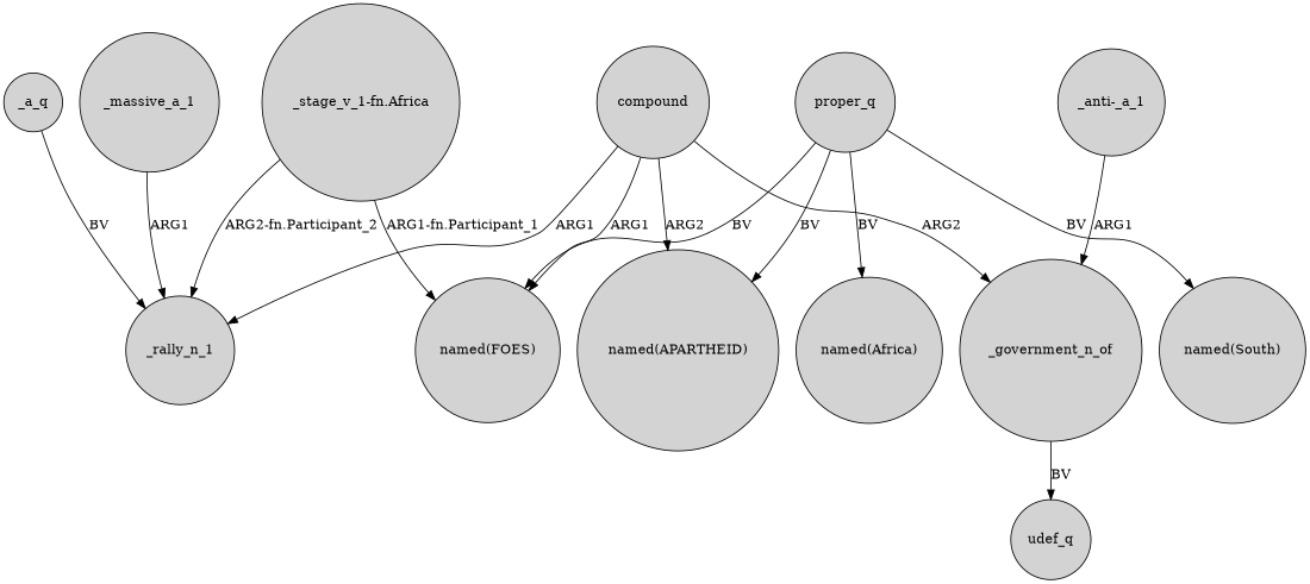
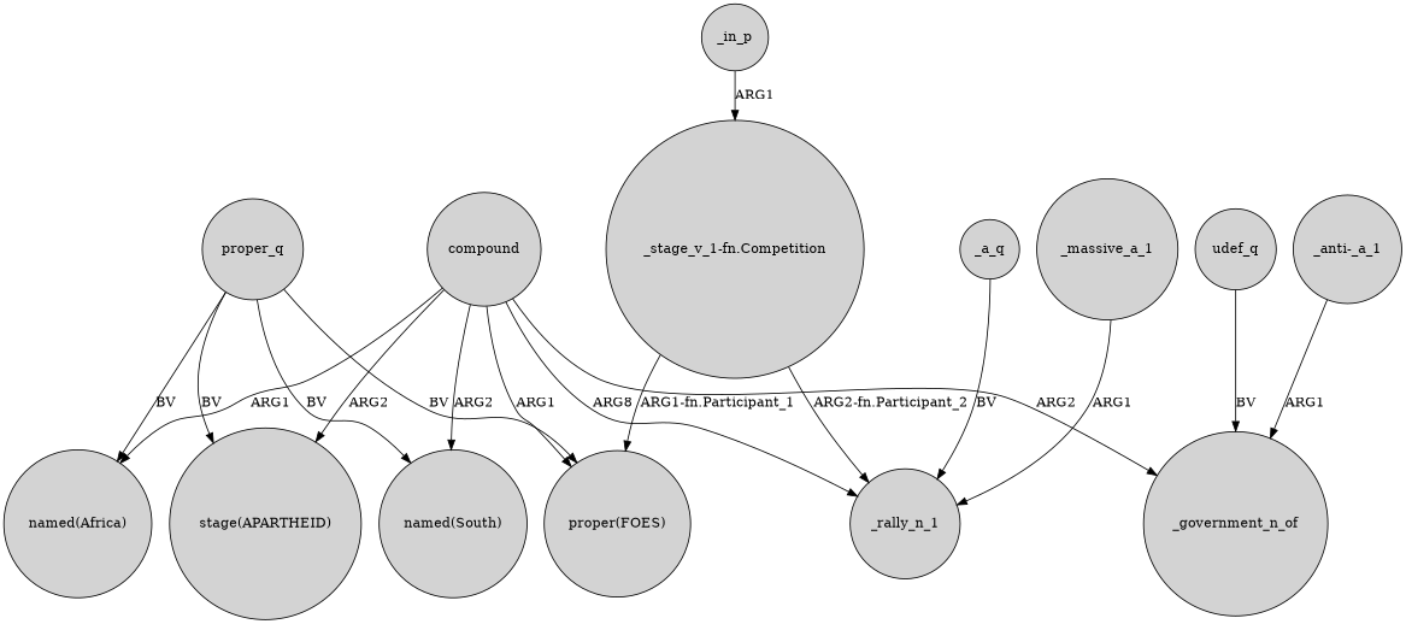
  digraph {
    node [shape=circle style=filled]
    compound
    "named(Africa)"
    _rally_n_1
-   "named(FOES)"
+   "named(FOES)" [label="proper(FOES)"]
    _government_n_of
    "named(South)"
-   "named(APARTHEID)"
-   "_stage_v_1-fn.Competition" [label="_stage_v_1-fn.Africa"]
+   "named(APARTHEID)" [label="stage(APARTHEID)"]
+   "_stage_v_1-fn.Competition"
    proper_q
    udef_q
+   _in_p
    "_anti-_a_1"
    _a_q
    _massive_a_1
-   compound -> _rally_n_1 [label=ARG1]
+   compound -> "named(Africa)" [label=ARG1]
+   compound -> _rally_n_1 [label=ARG8]
    compound -> "named(FOES)" [label=ARG1]
    compound -> _government_n_of [label=ARG2]
+   compound -> "named(South)" [label=ARG2]
    compound -> "named(APARTHEID)" [label=ARG2]
    "_stage_v_1-fn.Competition" -> _rally_n_1 [label="ARG2-fn.Participant_2"]
    "_stage_v_1-fn.Competition" -> "named(FOES)" [label="ARG1-fn.Participant_1"]
    proper_q -> "named(Africa)" [label=BV]
    proper_q -> "named(FOES)" [label=BV]
    proper_q -> "named(South)" [label=BV]
    proper_q -> "named(APARTHEID)" [label=BV]
-   _government_n_of -> udef_q [label=BV]
+   udef_q -> _government_n_of [label=BV]
+   _in_p -> "_stage_v_1-fn.Competition" [label=ARG1]
    "_anti-_a_1" -> _government_n_of [label=ARG1]
    _a_q -> _rally_n_1 [label=BV]
    _massive_a_1 -> _rally_n_1 [label=ARG1]
  }
